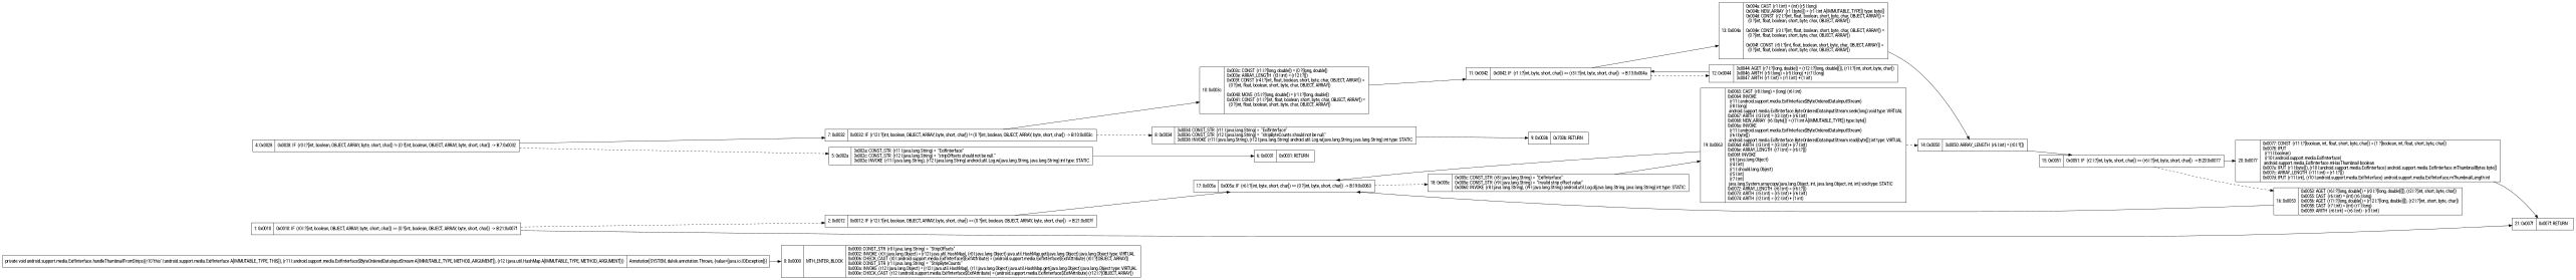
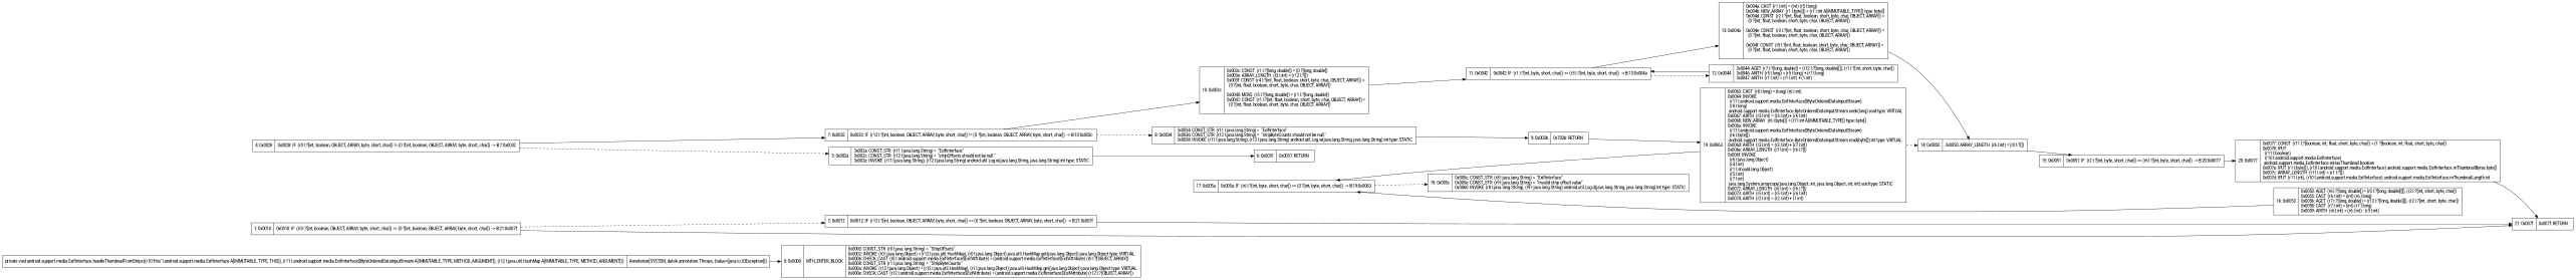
  digraph {
    fontname="Roboto Condensed"
    rankdir=LR
    node [fontname="Roboto Condensed" shape=record]
    edge [fontname="Roboto Condensed"]
    n1 [label="{0\:\ 0x0000|MTH_ENTER_BLOCK\l|0x0000: CONST_STR  (r0 I:java.lang.String) =  \"StripOffsets\" \l0x0002: INVOKE  (r0 I:java.lang.Object) = (r12 I:java.util.HashMap), (r0 I:java.lang.Object) java.util.HashMap.get(java.lang.Object):java.lang.Object type: VIRTUAL \l0x0006: CHECK_CAST  (r0 I:android.support.media.ExifInterface$ExifAttribute) = (android.support.media.ExifInterface$ExifAttribute) (r0 I:?[OBJECT, ARRAY]) \l0x0008: CONST_STR  (r1 I:java.lang.String) =  \"StripByteCounts\" \l0x000a: INVOKE  (r12 I:java.lang.Object) = (r12 I:java.util.HashMap), (r1 I:java.lang.Object) java.util.HashMap.get(java.lang.Object):java.lang.Object type: VIRTUAL \l0x000e: CHECK_CAST  (r12 I:android.support.media.ExifInterface$ExifAttribute) = (android.support.media.ExifInterface$ExifAttribute) (r12 I:?[OBJECT, ARRAY]) \l}"]
    n2 [label="{1\:\ 0x0010|0x0010: IF  (r0 I:?[int, boolean, OBJECT, ARRAY, byte, short, char]) == (0 ?[int, boolean, OBJECT, ARRAY, byte, short, char])  \-\> B:21:0x007f \l}"]
    n3 [label="{2\:\ 0x0012|0x0012: IF  (r12 I:?[int, boolean, OBJECT, ARRAY, byte, short, char]) == (0 ?[int, boolean, OBJECT, ARRAY, byte, short, char])  \-\> B:21:0x007f \l}"]
    n4 [label="{21\:\ 0x007f|0x007f: RETURN   \l}"]
    n5 [label="{4\:\ 0x0028|0x0028: IF  (r0 I:?[int, boolean, OBJECT, ARRAY, byte, short, char]) != (0 ?[int, boolean, OBJECT, ARRAY, byte, short, char])  \-\> B:7:0x0032 \l}"]
    n6 [label="{5\:\ 0x002a|0x002a: CONST_STR  (r11 I:java.lang.String) =  \"ExifInterface\" \l0x002c: CONST_STR  (r12 I:java.lang.String) =  \"stripOffsets should not be null.\" \l0x002e: INVOKE  (r11 I:java.lang.String), (r12 I:java.lang.String) android.util.Log.w(java.lang.String, java.lang.String):int type: STATIC \l}"]
    n7 [label="{7\:\ 0x0032|0x0032: IF  (r12 I:?[int, boolean, OBJECT, ARRAY, byte, short, char]) != (0 ?[int, boolean, OBJECT, ARRAY, byte, short, char])  \-\> B:10:0x003c \l}"]
    n8 [label="{6\:\ 0x0031|0x0031: RETURN   \l}"]
    n9 [label="{8\:\ 0x0034|0x0034: CONST_STR  (r11 I:java.lang.String) =  \"ExifInterface\" \l0x0036: CONST_STR  (r12 I:java.lang.String) =  \"stripByteCounts should not be null.\" \l0x0038: INVOKE  (r11 I:java.lang.String), (r12 I:java.lang.String) android.util.Log.w(java.lang.String, java.lang.String):int type: STATIC \l}"]
    n10 [label="{10\:\ 0x003c|0x003c: CONST  (r1 I:?[long, double]) = (0 ?[long, double]) \l0x003e: ARRAY_LENGTH  (r3 I:int) = (r12 I:?[]) \l0x003f: CONST  (r4 I:?[int, float, boolean, short, byte, char, OBJECT, ARRAY]) = \l  (0 ?[int, float, boolean, short, byte, char, OBJECT, ARRAY])\l \l0x0040: MOVE  (r5 I:?[long, double]) = (r1 I:?[long, double]) \l0x0041: CONST  (r1 I:?[int, float, boolean, short, byte, char, OBJECT, ARRAY]) = \l  (0 ?[int, float, boolean, short, byte, char, OBJECT, ARRAY])\l \l}"]
    n11 [label="{9\:\ 0x003b|0x703b: RETURN   \l}"]
    n12 [label="{11\:\ 0x0042|0x0042: IF  (r1 I:?[int, byte, short, char]) \>= (r3 I:?[int, byte, short, char])  \-\> B:13:0x004a \l}"]
    n13 [label="{12\:\ 0x0044|0x0044: AGET  (r7 I:?[long, double]) = (r12 I:?[long, double][]), (r1 I:?[int, short, byte, char]) \l0x0046: ARITH  (r5 I:long) = (r5 I:long) + (r7 I:long) \l0x0047: ARITH  (r1 I:int) = (r1 I:int) + (1 int) \l}"]
    n14 [label="{13\:\ 0x004a|0x004a: CAST  (r1 I:int) = (int) (r5 I:long) \l0x004b: NEW_ARRAY  (r1 I:byte[]) = (r1 I:int A[IMMUTABLE_TYPE]) type: byte[] \l0x004d: CONST  (r2 I:?[int, float, boolean, short, byte, char, OBJECT, ARRAY]) = \l  (0 ?[int, float, boolean, short, byte, char, OBJECT, ARRAY])\l \l0x004e: CONST  (r3 I:?[int, float, boolean, short, byte, char, OBJECT, ARRAY]) = \l  (0 ?[int, float, boolean, short, byte, char, OBJECT, ARRAY])\l \l0x004f: CONST  (r5 I:?[int, float, boolean, short, byte, char, OBJECT, ARRAY]) = \l  (0 ?[int, float, boolean, short, byte, char, OBJECT, ARRAY])\l \l}"]
    n15 [label="{14\:\ 0x0050|0x0050: ARRAY_LENGTH  (r6 I:int) = (r0 I:?[]) \l}"]
    n16 [label="{15\:\ 0x0051|0x0051: IF  (r2 I:?[int, byte, short, char]) \>= (r6 I:?[int, byte, short, char])  \-\> B:20:0x0077 \l}"]
    n17 [label="{16\:\ 0x0053|0x0053: AGET  (r6 I:?[long, double]) = (r0 I:?[long, double][]), (r2 I:?[int, short, byte, char]) \l0x0055: CAST  (r6 I:int) = (int) (r6 I:long) \l0x0056: AGET  (r7 I:?[long, double]) = (r12 I:?[long, double][]), (r2 I:?[int, short, byte, char]) \l0x0058: CAST  (r7 I:int) = (int) (r7 I:long) \l0x0059: ARITH  (r6 I:int) = (r6 I:int) \- (r3 I:int) \l}"]
    n18 [label="{20\:\ 0x0077|0x0077: CONST  (r11 I:?[boolean, int, float, short, byte, char]) = (1 ?[boolean, int, float, short, byte, char]) \l0x0078: IPUT  \l  (r11 I:boolean)\l  (r10 I:android.support.media.ExifInterface)\l android.support.media.ExifInterface.mHasThumbnail boolean \l0x007a: IPUT  (r1 I:byte[]), (r10 I:android.support.media.ExifInterface) android.support.media.ExifInterface.mThumbnailBytes byte[] \l0x007c: ARRAY_LENGTH  (r11 I:int) = (r1 I:?[]) \l0x007d: IPUT  (r11 I:int), (r10 I:android.support.media.ExifInterface) android.support.media.ExifInterface.mThumbnailLength int \l}"]
    n19 [label="{17\:\ 0x005a|0x005a: IF  (r6 I:?[int, byte, short, char]) \>= (0 ?[int, byte, short, char])  \-\> B:19:0x0063 \l}"]
    n20 [label="{18\:\ 0x005c|0x005c: CONST_STR  (r8 I:java.lang.String) =  \"ExifInterface\" \l0x005e: CONST_STR  (r9 I:java.lang.String) =  \"Invalid strip offset value\" \l0x0060: INVOKE  (r8 I:java.lang.String), (r9 I:java.lang.String) android.util.Log.d(java.lang.String, java.lang.String):int type: STATIC \l}"]
    n21 [label="{19\:\ 0x0063|0x0063: CAST  (r8 I:long) = (long) (r6 I:int) \l0x0064: INVOKE  \l  (r11 I:android.support.media.ExifInterface$ByteOrderedDataInputStream)\l  (r8 I:long)\l android.support.media.ExifInterface.ByteOrderedDataInputStream.seek(long):void type: VIRTUAL \l0x0067: ARITH  (r3 I:int) = (r3 I:int) + (r6 I:int) \l0x0068: NEW_ARRAY  (r6 I:byte[]) = (r7 I:int A[IMMUTABLE_TYPE]) type: byte[] \l0x006a: INVOKE  \l  (r11 I:android.support.media.ExifInterface$ByteOrderedDataInputStream)\l  (r6 I:byte[])\l android.support.media.ExifInterface.ByteOrderedDataInputStream.read(byte[]):int type: VIRTUAL \l0x006d: ARITH  (r3 I:int) = (r3 I:int) + (r7 I:int) \l0x006e: ARRAY_LENGTH  (r7 I:int) = (r6 I:?[]) \l0x006f: INVOKE  \l  (r6 I:java.lang.Object)\l  (r4 I:int)\l  (r1 I:should.lang.Object)\l  (r5 I:int)\l  (r7 I:int)\l java.lang.System.arraycopy(java.lang.Object, int, java.lang.Object, int, int):void type: STATIC \l0x0072: ARRAY_LENGTH  (r6 I:int) = (r6 I:?[]) \l0x0073: ARITH  (r5 I:int) = (r5 I:int) + (r6 I:int) \l0x0074: ARITH  (r2 I:int) = (r2 I:int) + (1 int) \l}"]
    n22 [label="{private void android.support.media.ExifInterface.handleThumbnailFromStrips((r10 'this' I:android.support.media.ExifInterface A[IMMUTABLE_TYPE, THIS]), (r11 I:android.support.media.ExifInterface$ByteOrderedDataInputStream A[IMMUTABLE_TYPE, METHOD_ARGUMENT]), (r12 I:java.util.HashMap A[IMMUTABLE_TYPE, METHOD_ARGUMENT]))  | Annotation[SYSTEM, dalvik.annotation.Throws, \{value=[java.io.IOException]\}]\l}"]
    n2 -> n3 [style=dashed]
    n2 -> n4
-   n3 -> n19
+   n3 -> n4
    n5 -> n6 [style=dashed]
    n5 -> n7
    n6 -> n8
    n7 -> n9 [style=dashed]
    n7 -> n10
    n9 -> n11
    n10 -> n12
    n12 -> n13 [style=dashed]
    n12 -> n14
    n13 -> n12
    n14 -> n15
    n15 -> n16
-   n16 -> n17 [style=dashed]
    n16 -> n18
    n17 -> n19
    n18 -> n4
    n19 -> n20 [style=dashed]
-   n20 -> n21
+   n11 -> n21
    n21 -> n15 [style=dashed]
    n21 -> n19
    n22 -> n1
  }
